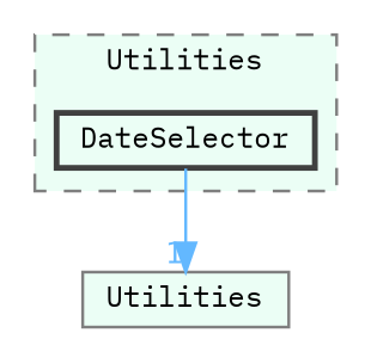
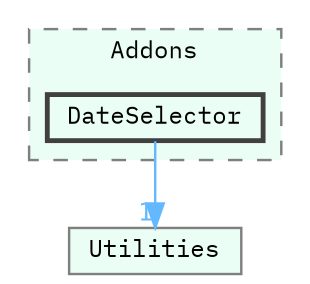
  digraph {
    compound=true
    fontname="IBM Plex Mono"
    node [fillcolor="#ebfef5" fontname="IBM Plex Mono" fontsize=10 shape=box]
    n1 [color=grey25 height=0.2 label=DateSelector style="filled,bold" width=0.4]
    n2 [color=grey50 height=0.2 label=Utilities style=filled width=0.4]
    subgraph cluster_1 {
      bgcolor="#ebfef5"
      fontsize=10
-     label=Utilities
+     label=Addons
      pencolor=grey50
      style="filled,dashed"
      n1
    }
    n1 -> n2 [color=steelblue1 fontcolor=steelblue1 fontname="IBM Plex Mono" fontsize=10 headlabel=1 labeldistance=1.5 labelfontname=Helvetica labelfontsize=10]
  }
